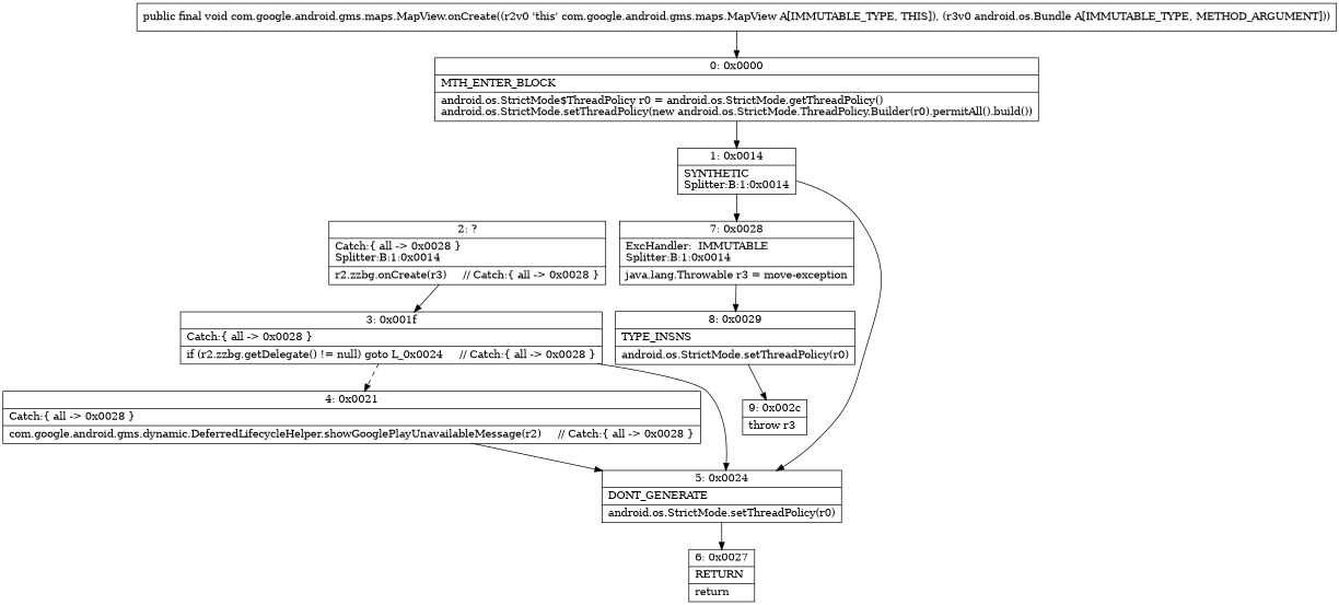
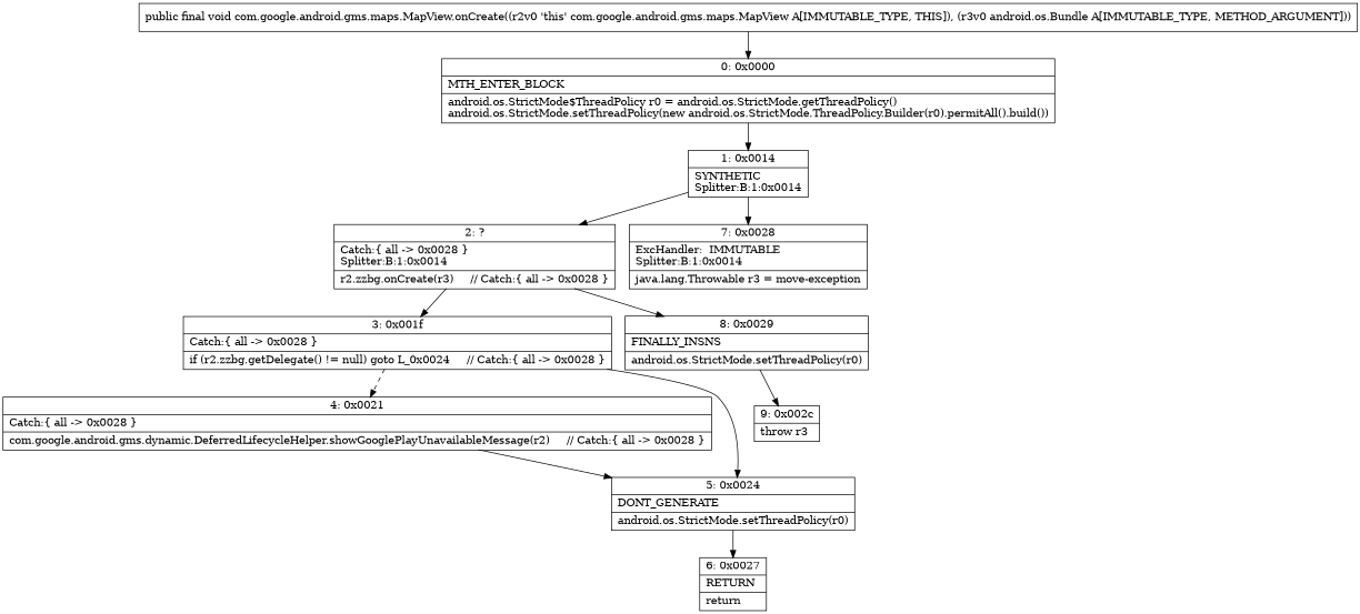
  digraph {
    node [shape=record]
    n1 [label="{0\:\ 0x0000|MTH_ENTER_BLOCK\l|android.os.StrictMode$ThreadPolicy r0 = android.os.StrictMode.getThreadPolicy()\landroid.os.StrictMode.setThreadPolicy(new android.os.StrictMode.ThreadPolicy.Builder(r0).permitAll().build())\l}"]
    n2 [label="{1\:\ 0x0014|SYNTHETIC\lSplitter:B:1:0x0014\l}"]
    n3 [label="{2\:\ ?|Catch:\{ all \-\> 0x0028 \}\lSplitter:B:1:0x0014\l|r2.zzbg.onCreate(r3)     \/\/ Catch:\{ all \-\> 0x0028 \}\l}"]
    n4 [label="{7\:\ 0x0028|ExcHandler:  IMMUTABLE\lSplitter:B:1:0x0014\l|java.lang.Throwable r3 = move\-exception\l}"]
    n5 [label="{3\:\ 0x001f|Catch:\{ all \-\> 0x0028 \}\l|if (r2.zzbg.getDelegate() != null) goto L_0x0024     \/\/ Catch:\{ all \-\> 0x0028 \}\l}"]
-   n6 [label="{8\:\ 0x0029|TYPE_INSNS\l|android.os.StrictMode.setThreadPolicy(r0)\l}"]
+   n6 [label="{8\:\ 0x0029|FINALLY_INSNS\l|android.os.StrictMode.setThreadPolicy(r0)\l}"]
    n7 [label="{4\:\ 0x0021|Catch:\{ all \-\> 0x0028 \}\l|com.google.android.gms.dynamic.DeferredLifecycleHelper.showGooglePlayUnavailableMessage(r2)     \/\/ Catch:\{ all \-\> 0x0028 \}\l}"]
    n8 [label="{5\:\ 0x0024|DONT_GENERATE\l|android.os.StrictMode.setThreadPolicy(r0)\l}"]
    n9 [label="{6\:\ 0x0027|RETURN\l|return\l}"]
    n10 [label="{9\:\ 0x002c|throw r3\l}"]
    n11 [label="{public final void com.google.android.gms.maps.MapView.onCreate((r2v0 'this' com.google.android.gms.maps.MapView A[IMMUTABLE_TYPE, THIS]), (r3v0 android.os.Bundle A[IMMUTABLE_TYPE, METHOD_ARGUMENT])) }"]
    n1 -> n2
-   n2 -> n8
+   n2 -> n3
    n2 -> n4
    n3 -> n5
-   n4 -> n6
+   n3 -> n6
    n5 -> n7 [style=dashed]
    n5 -> n8
    n6 -> n10
    n7 -> n8
    n8 -> n9
    n11 -> n1
  }
